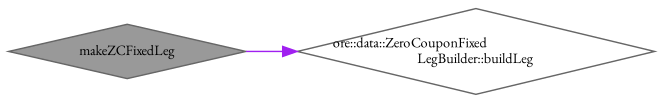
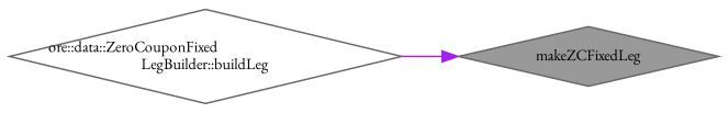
  digraph {
    rankdir=RL
    fontname="EB Garamond"
    node [fontname="EB Garamond" fontsize=10 shape=diamond style=filled]
    n1 [color=gray40 fillcolor=grey60 fontcolor=black height=0.2 label=makeZCFixedLeg width=0.4]
    n2 [color=grey40 fillcolor=white height=0.2 label="ore::data::ZeroCouponFixed\lLegBuilder::buildLeg" width=0.4]
-   n2 -> n1 [color=purple dir=back fontname="EB Garamond" fontsize=10 labelfontname=Helvetica labelfontsize=10 style=solid]
+   n1 -> n2 [color=purple dir=back fontname="EB Garamond" fontsize=10 labelfontname=Helvetica labelfontsize=10 style=solid]
  }
